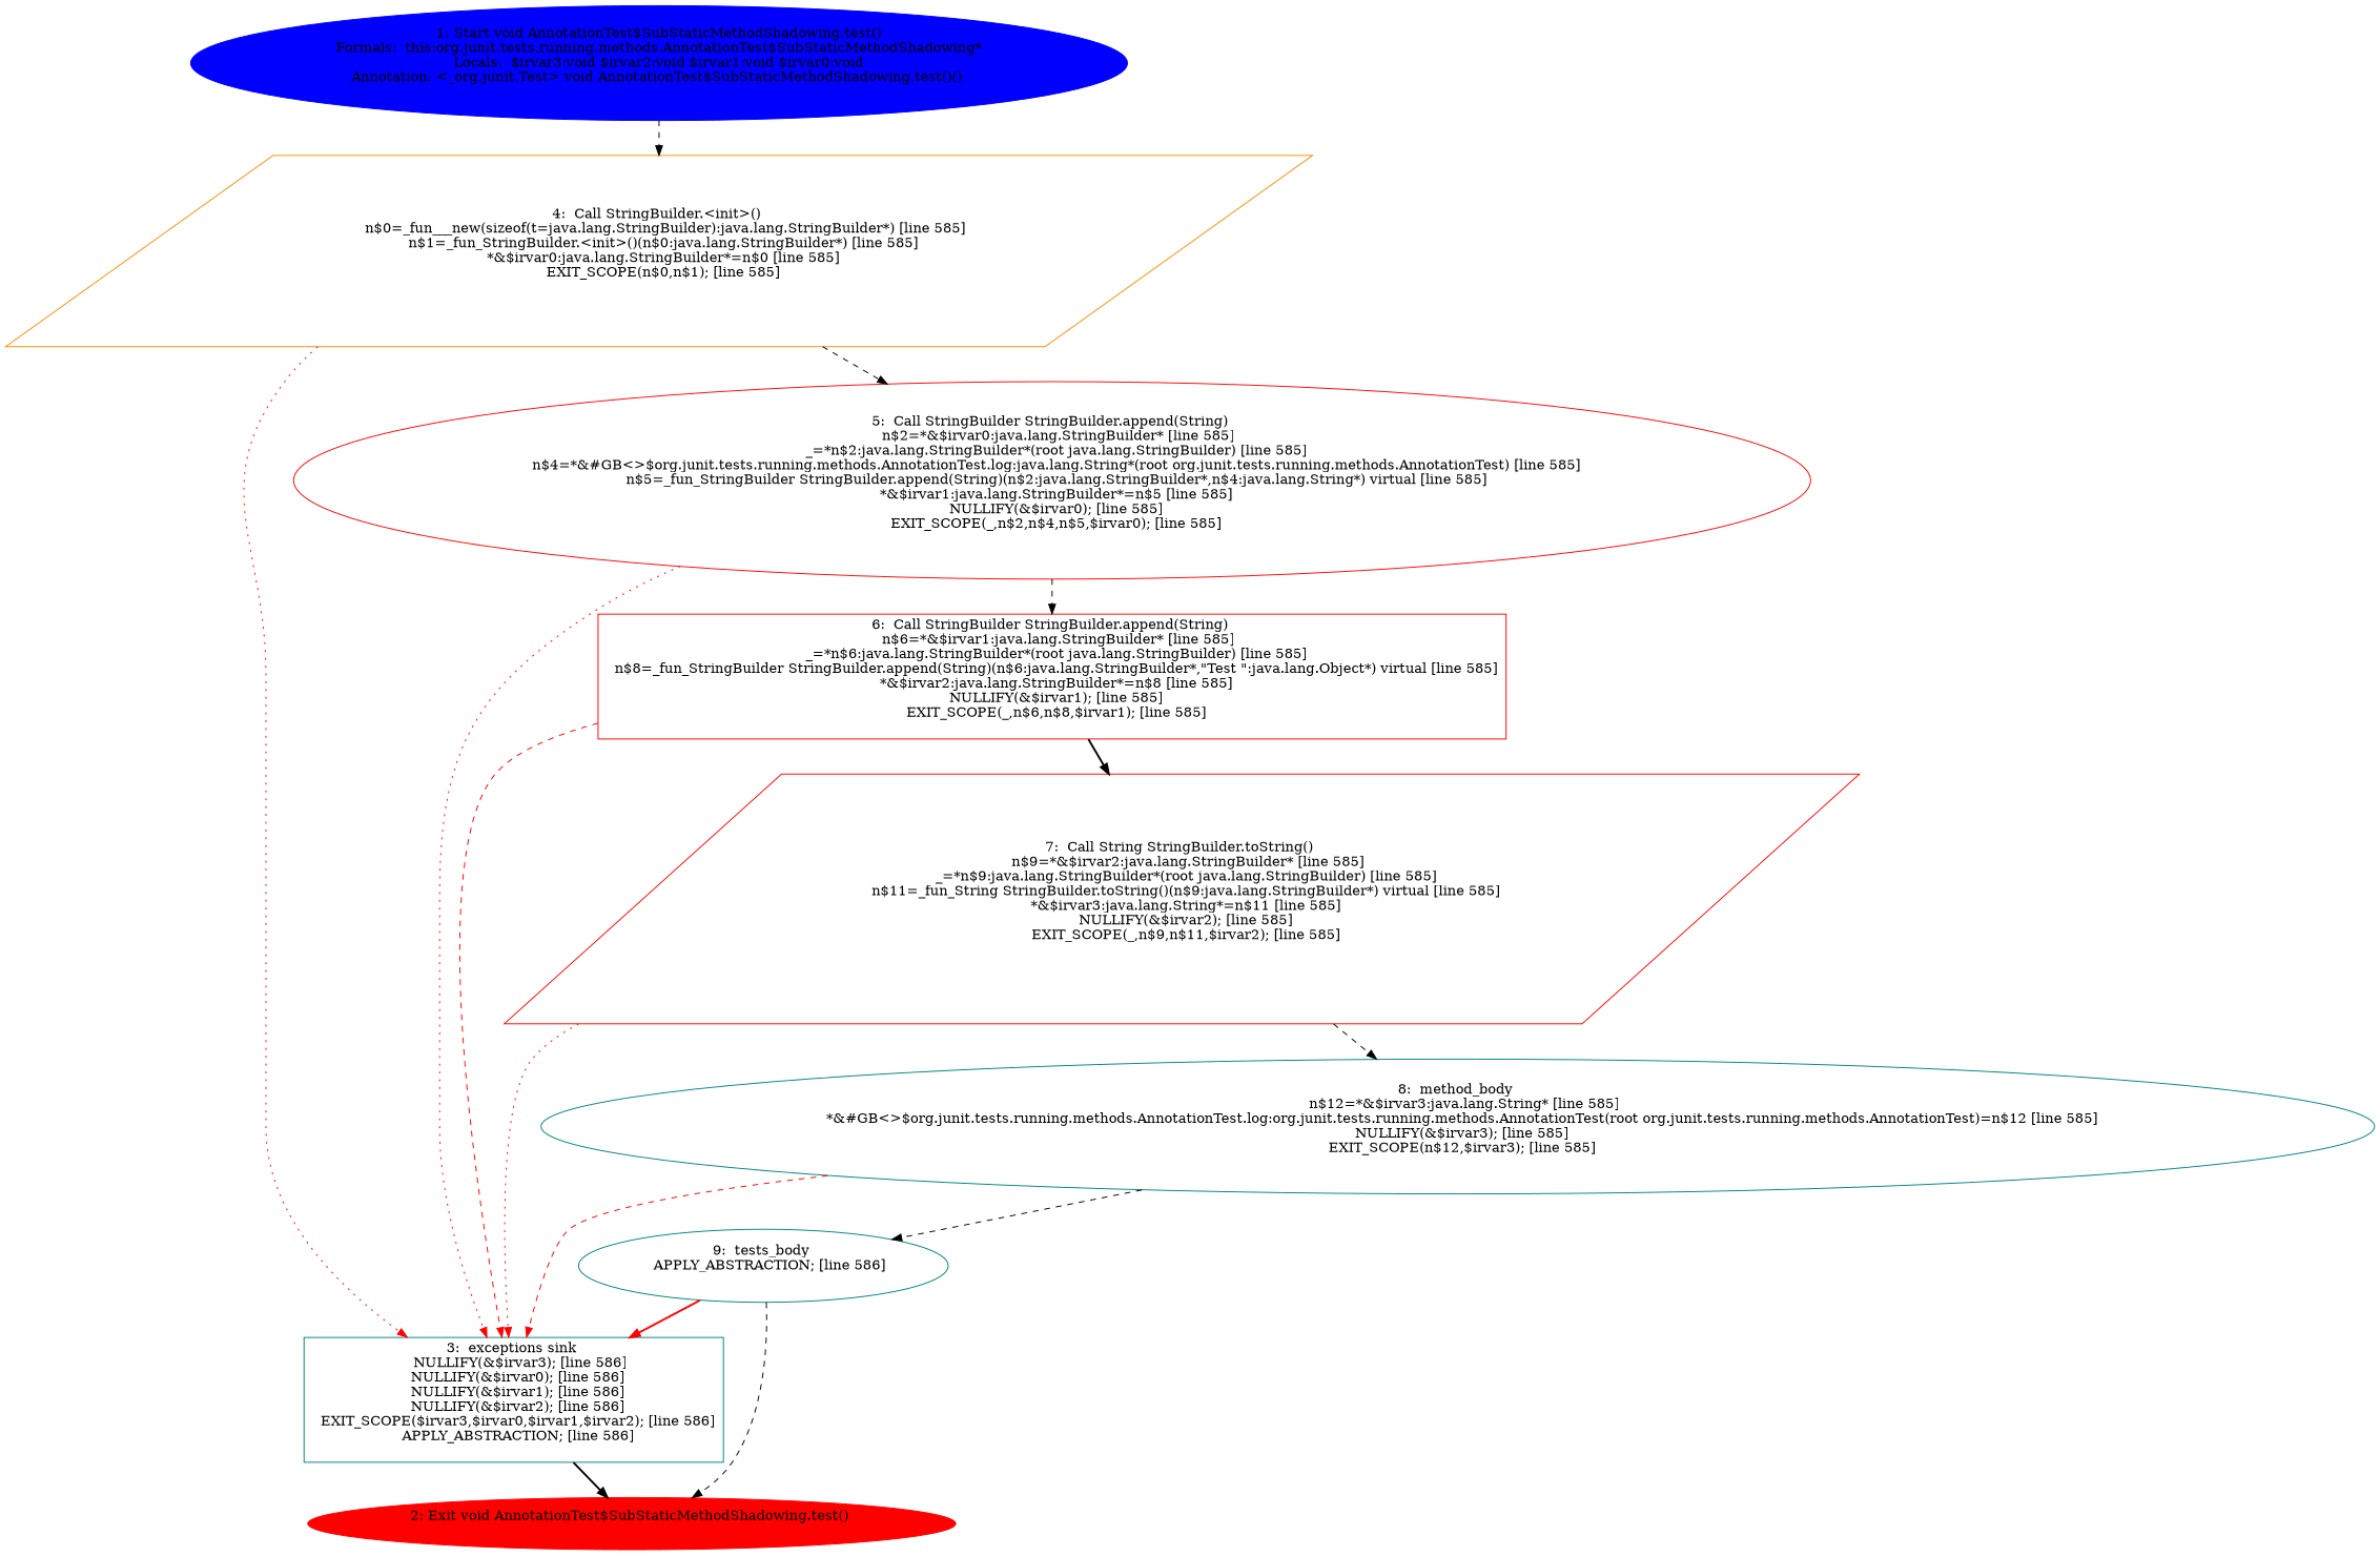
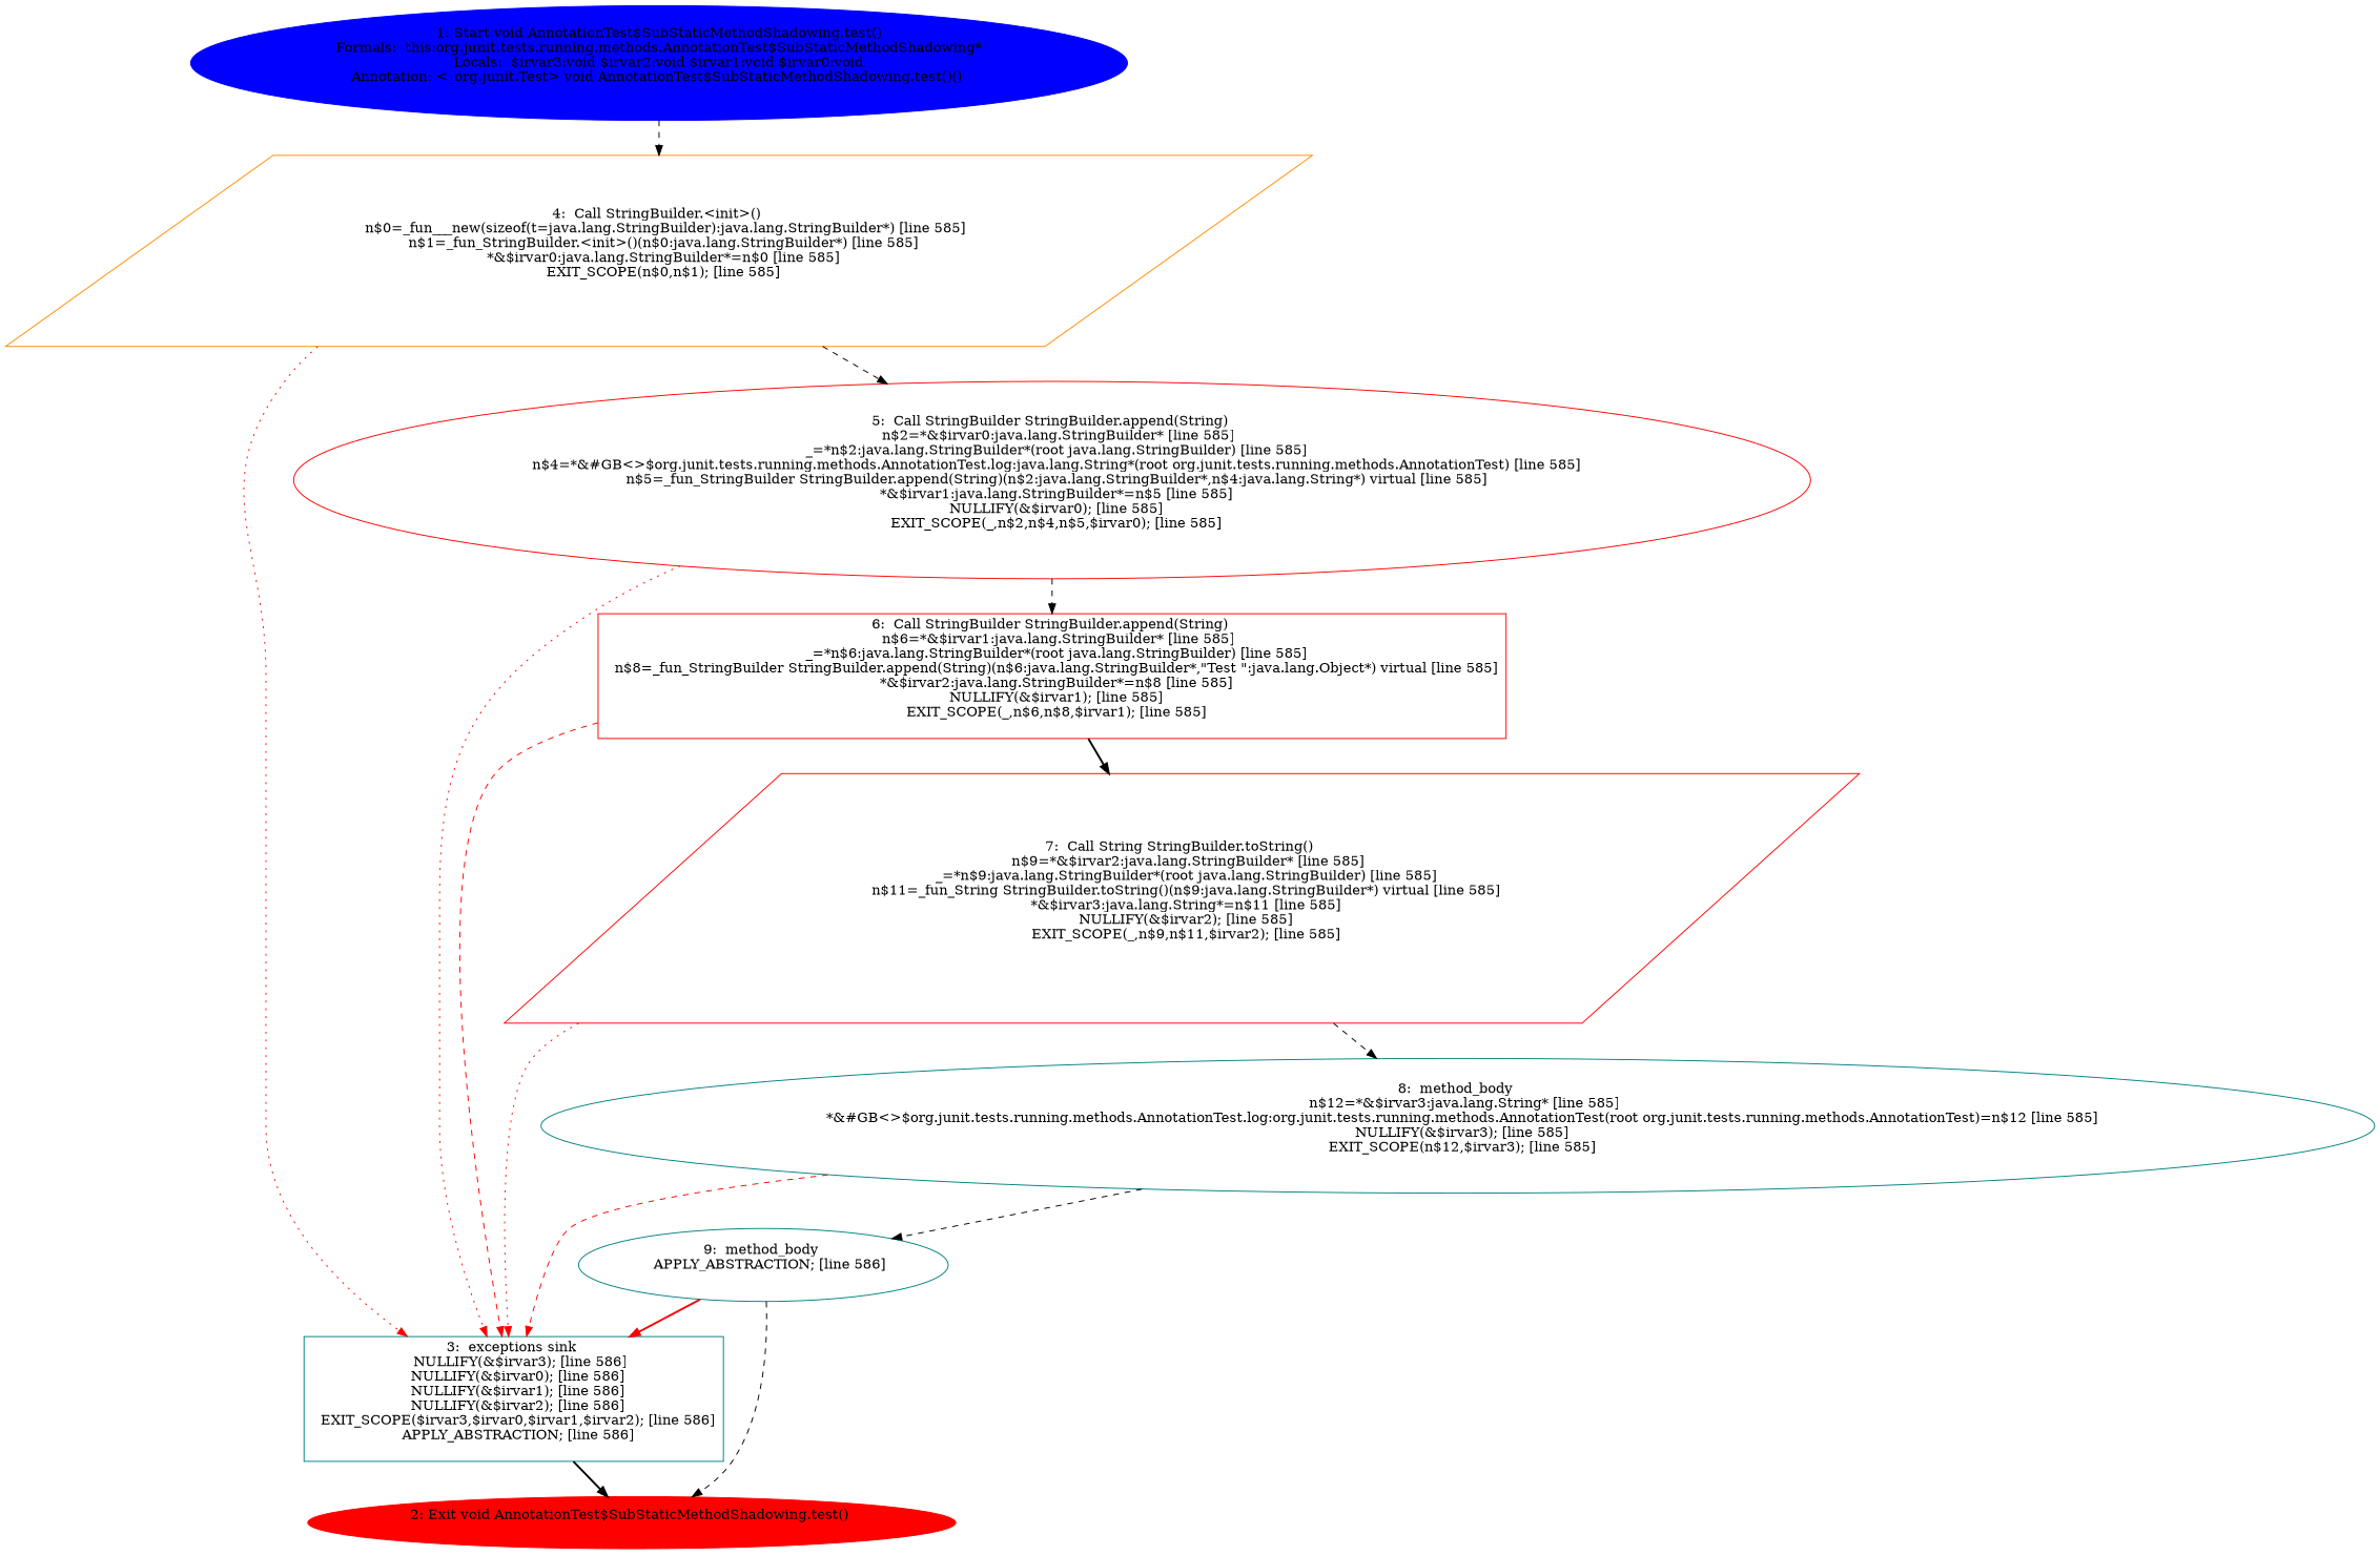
  digraph {
    node [color=red shape=ellipse]
    edge [style=dashed]
    n1 [color=blue label="1: Start void AnnotationTest$SubStaticMethodShadowing.test()\nFormals:  this:org.junit.tests.running.methods.AnnotationTest$SubStaticMethodShadowing*\nLocals:  $irvar3:void $irvar2:void $irvar1:void $irvar0:void\nAnnotation: <_org.junit.Test> void AnnotationTest$SubStaticMethodShadowing.test()() \n  " style=filled]
    n2 [label="4:  Call StringBuilder.<init>() \n   n$0=_fun___new(sizeof(t=java.lang.StringBuilder):java.lang.StringBuilder*) [line 585]\n  n$1=_fun_StringBuilder.<init>()(n$0:java.lang.StringBuilder*) [line 585]\n  *&$irvar0:java.lang.StringBuilder*=n$0 [line 585]\n  EXIT_SCOPE(n$0,n$1); [line 585]\n " shape=parallelogram color=darkorange]
    n3 [label="3:  exceptions sink \n   NULLIFY(&$irvar3); [line 586]\n  NULLIFY(&$irvar0); [line 586]\n  NULLIFY(&$irvar1); [line 586]\n  NULLIFY(&$irvar2); [line 586]\n  EXIT_SCOPE($irvar3,$irvar0,$irvar1,$irvar2); [line 586]\n  APPLY_ABSTRACTION; [line 586]\n " shape=box color=teal]
    n4 [label="5:  Call StringBuilder StringBuilder.append(String) \n   n$2=*&$irvar0:java.lang.StringBuilder* [line 585]\n  _=*n$2:java.lang.StringBuilder*(root java.lang.StringBuilder) [line 585]\n  n$4=*&#GB<>$org.junit.tests.running.methods.AnnotationTest.log:java.lang.String*(root org.junit.tests.running.methods.AnnotationTest) [line 585]\n  n$5=_fun_StringBuilder StringBuilder.append(String)(n$2:java.lang.StringBuilder*,n$4:java.lang.String*) virtual [line 585]\n  *&$irvar1:java.lang.StringBuilder*=n$5 [line 585]\n  NULLIFY(&$irvar0); [line 585]\n  EXIT_SCOPE(_,n$2,n$4,n$5,$irvar0); [line 585]\n "]
    n5 [label="2: Exit void AnnotationTest$SubStaticMethodShadowing.test() \n  " style=filled]
    n6 [label="6:  Call StringBuilder StringBuilder.append(String) \n   n$6=*&$irvar1:java.lang.StringBuilder* [line 585]\n  _=*n$6:java.lang.StringBuilder*(root java.lang.StringBuilder) [line 585]\n  n$8=_fun_StringBuilder StringBuilder.append(String)(n$6:java.lang.StringBuilder*,\"Test \":java.lang.Object*) virtual [line 585]\n  *&$irvar2:java.lang.StringBuilder*=n$8 [line 585]\n  NULLIFY(&$irvar1); [line 585]\n  EXIT_SCOPE(_,n$6,n$8,$irvar1); [line 585]\n " shape=box]
    n7 [label="7:  Call String StringBuilder.toString() \n   n$9=*&$irvar2:java.lang.StringBuilder* [line 585]\n  _=*n$9:java.lang.StringBuilder*(root java.lang.StringBuilder) [line 585]\n  n$11=_fun_String StringBuilder.toString()(n$9:java.lang.StringBuilder*) virtual [line 585]\n  *&$irvar3:java.lang.String*=n$11 [line 585]\n  NULLIFY(&$irvar2); [line 585]\n  EXIT_SCOPE(_,n$9,n$11,$irvar2); [line 585]\n " shape=parallelogram]
    n8 [label="8:  method_body \n   n$12=*&$irvar3:java.lang.String* [line 585]\n  *&#GB<>$org.junit.tests.running.methods.AnnotationTest.log:org.junit.tests.running.methods.AnnotationTest(root org.junit.tests.running.methods.AnnotationTest)=n$12 [line 585]\n  NULLIFY(&$irvar3); [line 585]\n  EXIT_SCOPE(n$12,$irvar3); [line 585]\n " color=teal]
-   n9 [label="9:  tests_body \n   APPLY_ABSTRACTION; [line 586]\n " color=teal]
+   n9 [label="9:  method_body \n   APPLY_ABSTRACTION; [line 586]\n " color=teal]
    n1 -> n2
    n2 -> n3 [color=red style=dotted]
    n2 -> n4
    n3 -> n5 [style=bold]
    n4 -> n3 [color=red style=dotted]
    n4 -> n6
    n6 -> n3 [color=red]
    n6 -> n7 [style=bold]
    n7 -> n3 [color=red style=dotted]
    n7 -> n8
    n8 -> n3 [color=red]
    n8 -> n9
    n9 -> n3 [color=red style=bold]
    n9 -> n5
  }
